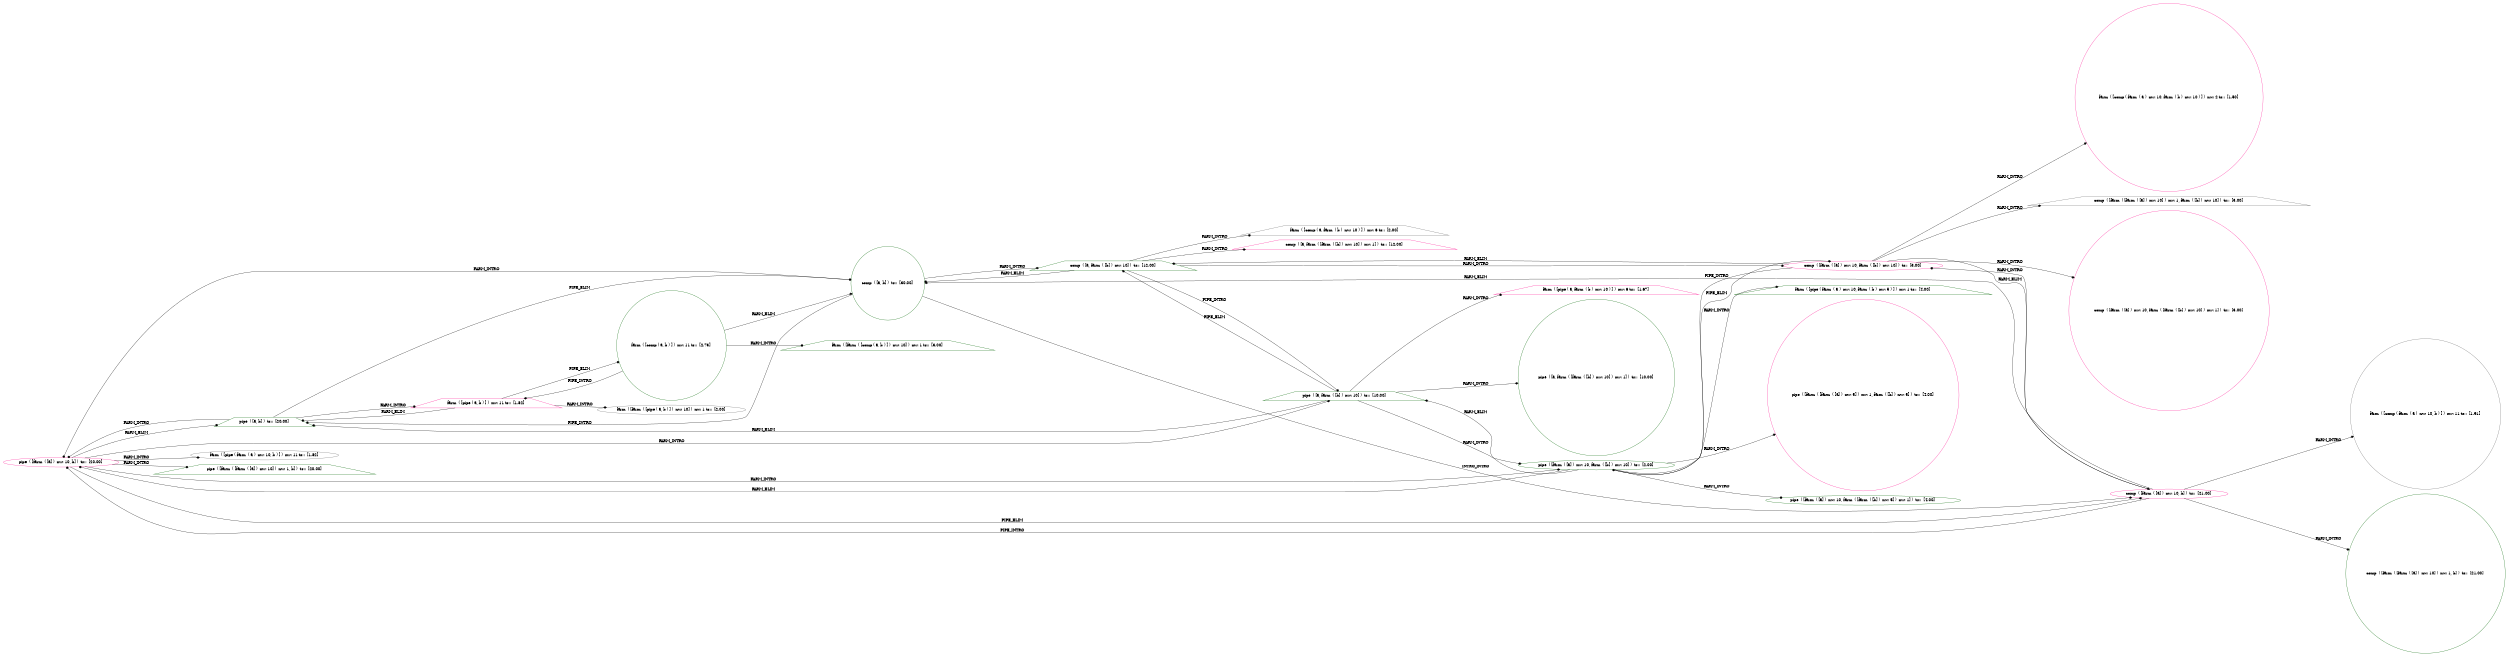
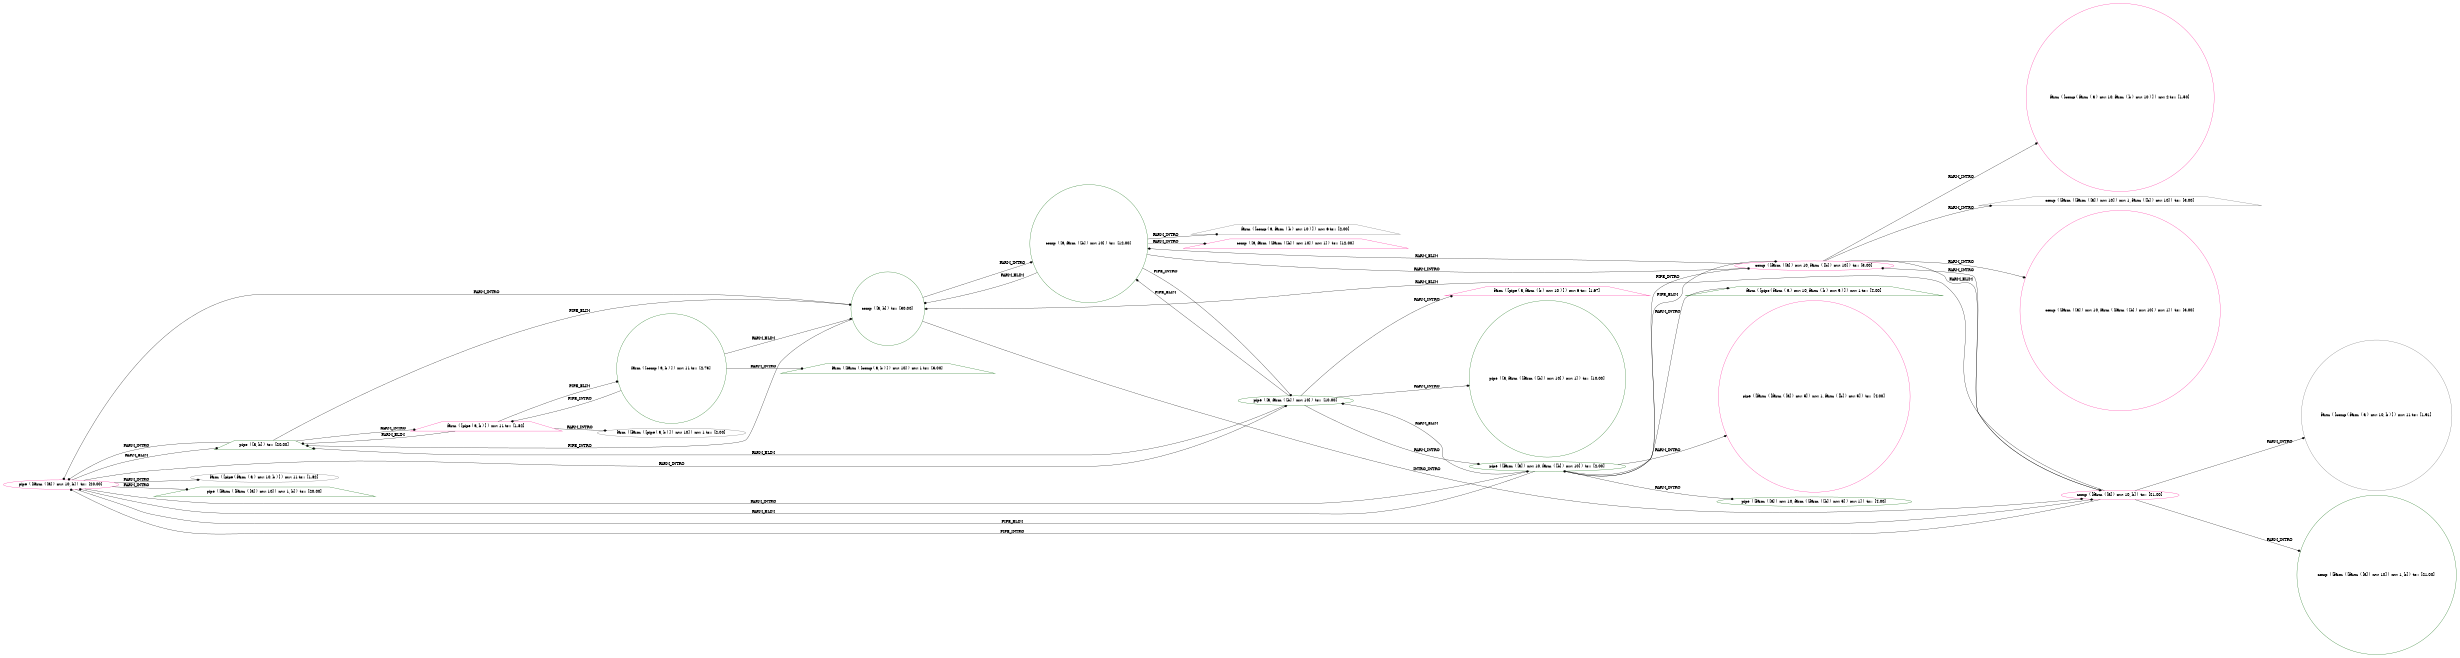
  strict digraph {
    rankdir=LR
    node [color=darkgreen shape=trapezium]
    edge [arrowhead=diamond]
    n1 [color=deeppink label="pipe  ( [farm  ( [a] )  nw: 10, b] )  ts::  [20.00] " shape=ellipse]
    n2 [label="pipe  ( [a, b] )  ts::  [20.00] "]
    n3 [color=deeppink label="comp  ( [farm  ( [a] )  nw: 10, b] )  ts::  [21.00] " shape=ellipse]
    n4 [label="pipe  ( [farm  ( [a] )  nw: 10, farm  ( [b] )  nw: 10] )  ts::  [2.00] " shape=ellipse]
    n5 [color=gray40 label="farm  ( [pipe ( farm  ( a )  nw: 10, b ) ] )  nw: 11 ts::  [1.82] " shape=ellipse]
    n6 [label="pipe  ( [farm  ( [farm  ( [a] )  nw: 10] )  nw: 1, b] )  ts::  [20.00] "]
-   n7 [label="pipe  ( [a, farm  ( [b] )  nw: 10] )  ts::  [10.00] "]
+   n7 [label="pipe  ( [a, farm  ( [b] )  nw: 10] )  ts::  [10.00] " shape=ellipse]
    n8 [label="comp  ( [a, b] )  ts::  [30.00] " shape=circle]
    n9 [color=deeppink label="farm  ( [pipe ( a, b ) ] )  nw: 11 ts::  [1.82] "]
    n10 [color=deeppink label="comp  ( [farm  ( [a] )  nw: 10, farm  ( [b] )  nw: 10] )  ts::  [3.00] " shape=ellipse]
    n11 [color=gray40 label="farm  ( [comp ( farm  ( a )  nw: 10, b ) ] )  nw: 11 ts::  [1.91] " shape=circle]
    n12 [label="comp  ( [farm  ( [farm  ( [a] )  nw: 10] )  nw: 1, b] )  ts::  [21.00] " shape=circle]
    n13 [label="farm  ( [pipe ( farm  ( a )  nw: 10, farm  ( b )  nw: 5 ) ] )  nw: 1 ts::  [4.00] "]
    n14 [color=deeppink label="pipe  ( [farm  ( [farm  ( [a] )  nw: 5] )  nw: 1, farm  ( [b] )  nw: 5] )  ts::  [4.00] " shape=circle]
    n15 [label="pipe  ( [farm  ( [a] )  nw: 10, farm  ( [farm  ( [b] )  nw: 5] )  nw: 1] )  ts::  [4.00] " shape=ellipse]
-   n16 [label="comp  ( [a, farm  ( [b] )  nw: 10] )  ts::  [12.00] "]
+   n16 [label="comp  ( [a, farm  ( [b] )  nw: 10] )  ts::  [12.00] " shape=circle]
    n17 [label="farm  ( [comp ( a, b ) ] )  nw: 11 ts::  [2.73] " shape=circle]
    n18 [label="farm  ( [farm  ( [comp ( a, b ) ] )  nw: 10] )  nw: 1 ts::  [3.00] "]
    n19 [color=gray40 label="farm  ( [comp ( a, farm  ( b )  nw: 10 ) ] )  nw: 6 ts::  [2.00] "]
    n20 [color=deeppink label="comp  ( [a, farm  ( [farm  ( [b] )  nw: 10] )  nw: 1] )  ts::  [12.00] "]
    n21 [color=gray40 label="farm  ( [farm  ( [pipe ( a, b ) ] )  nw: 10] )  nw: 1 ts::  [2.00] " shape=ellipse]
    n22 [color=deeppink label="farm  ( [pipe ( a, farm  ( b )  nw: 10 ) ] )  nw: 6 ts::  [1.67] "]
    n23 [label="pipe  ( [a, farm  ( [farm  ( [b] )  nw: 10] )  nw: 1] )  ts::  [10.00] " shape=circle]
    n24 [color=deeppink label="farm  ( [comp ( farm  ( a )  nw: 10, farm  ( b )  nw: 10 ) ] )  nw: 2 ts::  [1.50] " shape=circle]
    n25 [color=gray40 label="comp  ( [farm  ( [farm  ( [a] )  nw: 10] )  nw: 1, farm  ( [b] )  nw: 10] )  ts::  [3.00] "]
    n26 [color=deeppink label="comp  ( [farm  ( [a] )  nw: 10, farm  ( [farm  ( [b] )  nw: 10] )  nw: 1] )  ts::  [3.00] " shape=circle]
    n1 -> n2 [arrowhead=dot label=FARM_ELIM]
    n1 -> n3 [label=PIPE_ELIM]
    n1 -> n4 [label=FARM_INTRO]
    n1 -> n5 [label=FARM_INTRO]
    n1 -> n6 [arrowhead=dot label=FARM_INTRO]
    n1 -> n7 [label=FARM_INTRO]
    n2 -> n1 [arrowhead=dot label=FARM_INTRO]
    n2 -> n8 [arrowhead=dot label=PIPE_ELIM]
    n2 -> n9 [arrowhead=dot label=FARM_INTRO]
    n3 -> n1 [arrowhead=dot label=PIPE_INTRO]
    n3 -> n8 [label=FARM_ELIM]
    n3 -> n10 [arrowhead=dot label=FARM_INTRO]
    n3 -> n11 [label=FARM_INTRO]
    n3 -> n12 [label=FARM_INTRO]
    n4 -> n1 [arrowhead=dot label=FARM_ELIM]
    n4 -> n7 [label=FARM_ELIM]
    n4 -> n10 [label=PIPE_ELIM]
    n4 -> n13 [label=FARM_INTRO]
    n4 -> n14 [label=FARM_INTRO]
    n4 -> n15 [arrowhead=dot label=FARM_INTRO]
    n7 -> n2 [label=FARM_ELIM]
    n7 -> n4 [label=FARM_INTRO]
    n7 -> n16 [label=PIPE_ELIM]
    n7 -> n22 [arrowhead=dot label=FARM_INTRO]
    n7 -> n23 [label=FARM_INTRO]
    n8 -> n1 [arrowhead=dot label=FARM_INTRO]
    n8 -> n2 [arrowhead=dot label=PIPE_INTRO]
    n8 -> n3 [label=INTRO_INTRO]
    n8 -> n16 [label=FARM_INTRO]
    n9 -> n2 [arrowhead=dot label=FARM_ELIM]
    n9 -> n17 [arrowhead=dot label=PIPE_ELIM]
    n9 -> n21 [label=FARM_INTRO]
    n10 -> n3 [label=FARM_ELIM]
    n10 -> n4 [arrowhead=dot label=PIPE_INTRO]
    n10 -> n16 [label=FARM_ELIM]
    n10 -> n24 [label=FARM_INTRO]
    n10 -> n25 [label=FARM_INTRO]
    n10 -> n26 [label=FARM_INTRO]
    n16 -> n7 [arrowhead=dot label=PIPE_INTRO]
    n16 -> n8 [arrowhead=dot label=FARM_ELIM]
    n16 -> n10 [arrowhead=dot label=FARM_INTRO]
    n16 -> n19 [arrowhead=dot label=FARM_INTRO]
    n16 -> n20 [label=FARM_INTRO]
    n17 -> n8 [label=FARM_ELIM]
    n17 -> n9 [label=PIPE_INTRO]
    n17 -> n18 [arrowhead=dot label=FARM_INTRO]
  }
